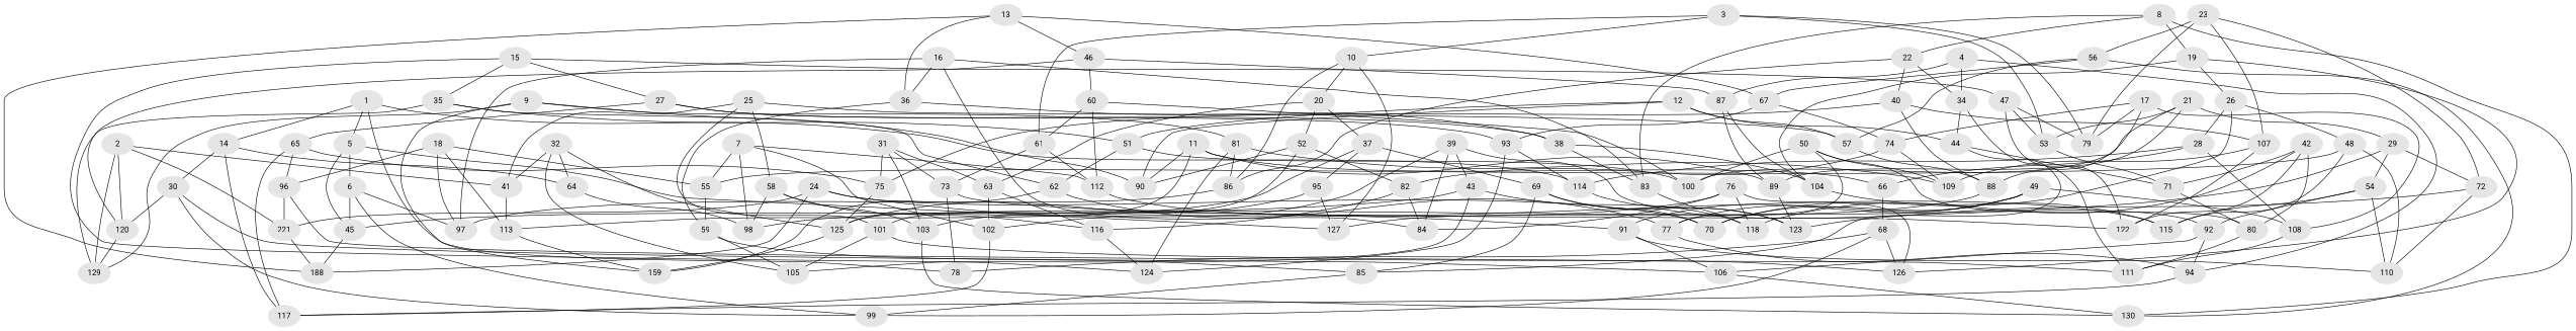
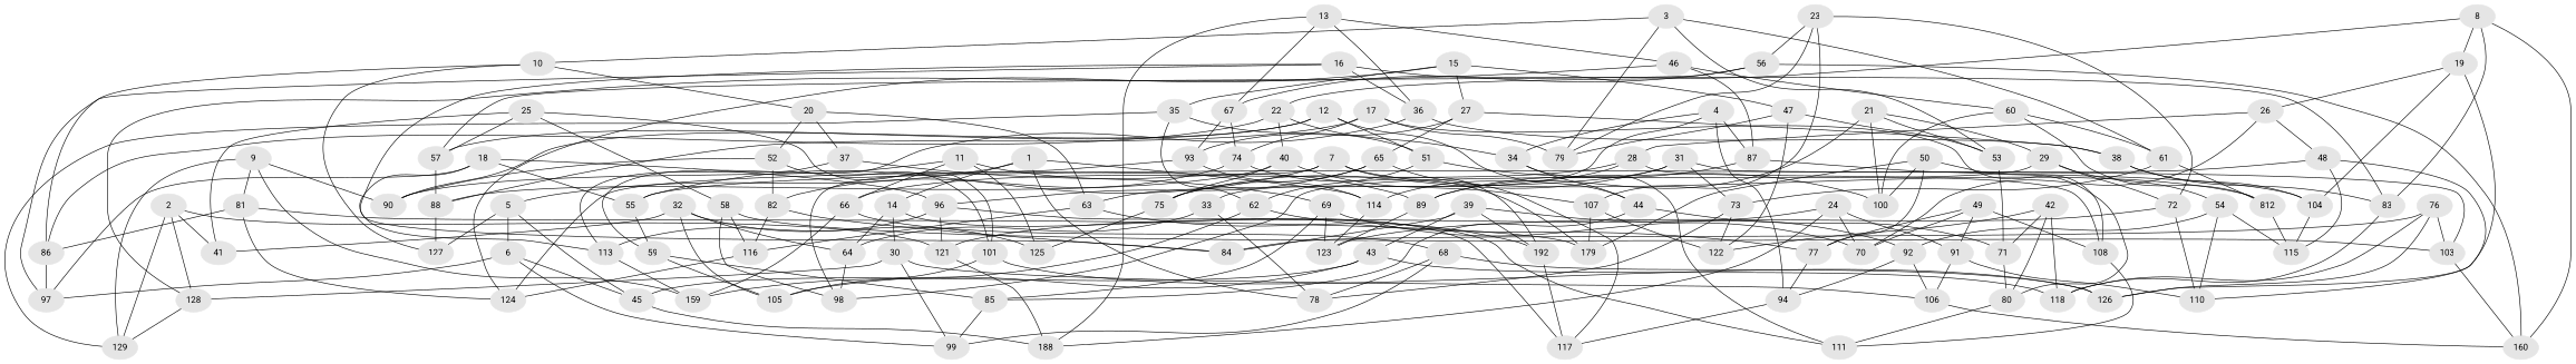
  graph {
    fontname=Roboto
    node [color=gray90 fontname=Roboto style=filled]
    edge [fontname=Roboto]
    1
    5
    14
    78
    114
    6
    45
    127
    30
    64
    117
    123
    2
    41
-   120
-   121 [label=221]
+   120 [label=128]
+   121
    129
    113
    n19 [label=188]
    3
    10
    53
    61
    79
    20
    86
    71
-   112
+   112 [label=812]
    73
    4
+   33
    34
    87
    94
    44
    111
    89
    104
    97
    99
    7
    55
    98
-   102
+   102 [label=192]
    59
    115
    8
    19
    22
    83
-   130
+   130 [label=160]
    26
    126
    40
    118
    9
    81
    90
    n59 [label=159]
    124
-   109
+   109 [label=179]
    37
    52
    63
    11
    66
    125
    68
    12
    51
    57
    85
    100
    62
    88
    13
    36
    46
    67
    38
    60
    74
    93
    106
    15
    27
    35
    47
    65
    122
    16
    84
    17
    108
    82
    18
    96
    70
    28
    48
-   95
    69
    101
    116
    21
    29
    72
    54
    107
    75
    23
    56
    110
    24
    91
    25
    58
    103
    105
    92
    31
    32
    77
    39
    43
    42
    80
    49
    50
    76
    1 -- 5
    1 -- 14
    1 -- 78
    1 -- 114
    5 -- 6
    5 -- 45
    5 -- 127
    14 -- 30
    14 -- 64
    14 -- 117
    114 -- 123
    6 -- 45
    6 -- 97
    6 -- 99
    45 -- n19
    30 -- 120
    30 -- 99
    30 -- 106
    64 -- 98
    2 -- 41
    2 -- 120
    2 -- 121
    2 -- 129
-   41 -- 113
+   96 -- 113
    120 -- 129
    121 -- n19
    113 -- n59
    3 -- 10
    3 -- 53
    3 -- 61
    3 -- 79
    10 -- 127
    10 -- 20
    10 -- 86
    53 -- 71
    61 -- 112
    61 -- 73
    20 -- 37
    20 -- 52
    20 -- 63
    86 -- 97
    71 -- 80
    112 -- 115
    73 -- 78
    73 -- 122
+   4 -- 33
    4 -- 34
    4 -- 87
    4 -- 94
+   33 -- 78
+   33 -- 64
    34 -- 44
    34 -- 111
    87 -- 89
    87 -- 104
    94 -- 117
    44 -- 71
    44 -- 85
    89 -- 123
    104 -- 115
    7 -- 112
    7 -- 55
    7 -- 98
    7 -- 102
    55 -- 59
    102 -- 117
    59 -- 85
    59 -- 105
    8 -- 19
    8 -- 22
    8 -- 83
    8 -- 130
    19 -- 104
    19 -- 26
    19 -- 126
    22 -- 86
    22 -- 34
    22 -- 40
    83 -- 118
    26 -- 70
    26 -- 28
    26 -- 48
    40 -- 88
    40 -- 107
    40 -- 75
    9 -- 129
    9 -- 81
    9 -- 90
    9 -- n59
    81 -- 86
    81 -- 124
    81 -- 109
    37 -- 113
-   37 -- 95
    37 -- 69
    52 -- 90
    52 -- 82
    52 -- 101
    63 -- 102
    63 -- 116
    11 -- 89
    11 -- 90
    11 -- 66
    11 -- 125
-   125 -- n59
+   66 -- n59
    66 -- 68
    68 -- 78
    68 -- 99
    68 -- 126
    12 -- 44
    12 -- 90
    12 -- 51
    12 -- 57
    51 -- 100
    51 -- 62
    57 -- 88
    85 -- 99
    62 -- n59
    62 -- 77
    88 -- 127
    13 -- n19
    13 -- 36
    13 -- 46
    13 -- 67
    36 -- 59
    36 -- 38
    46 -- 120
    46 -- 87
    46 -- 60
    67 -- 74
    67 -- 93
    38 -- 104
    38 -- 83
    60 -- 61
    60 -- 112
    60 -- 100
    74 -- 109
    74 -- 82
    93 -- 114
    93 -- 124
    106 -- 130
    15 -- 124
    15 -- 27
    15 -- 35
    15 -- 47
    27 -- 38
    27 -- 93
    27 -- 65
    35 -- 129
    35 -- 51
    35 -- 62
    47 -- 53
    47 -- 79
    47 -- 122
    65 -- 117
    65 -- 96
    65 -- 75
    16 -- 97
    16 -- 83
    16 -- 36
    16 -- 84
    17 -- 79
    17 -- 88
    17 -- 74
    17 -- 108
    108 -- 111
    82 -- 84
    82 -- 116
    18 -- 113
    18 -- 97
    18 -- 55
    18 -- 96
    96 -- 121
    96 -- 111
    28 -- 114
    28 -- 66
    28 -- 108
    48 -- 55
    48 -- 115
    48 -- 110
-   95 -- 127
-   95 -- 125
    69 -- 123
    69 -- 85
    69 -- 70
    101 -- 126
    101 -- 105
    116 -- 124
    21 -- 53
    21 -- 89
    21 -- 100
    21 -- 29
    29 -- 98
    29 -- 72
    29 -- 54
    72 -- 123
    72 -- 110
    54 -- 115
    54 -- 110
    54 -- 92
    107 -- 109
    107 -- 122
    75 -- 125
    23 -- 79
    23 -- 72
    23 -- 107
    23 -- 56
    56 -- 130
    56 -- 57
    56 -- 67
    24 -- 121
    24 -- n19
    24 -- 70
    24 -- 91
    91 -- 106
    91 -- 110
    25 -- 41
    25 -- 57
    25 -- 101
    25 -- 58
    58 -- 98
    58 -- 116
    58 -- 103
    103 -- 130
    92 -- 94
    92 -- 106
    31 -- 73
    31 -- 63
    31 -- 75
    31 -- 103
    32 -- 64
    32 -- 41
    32 -- 125
    32 -- 105
    77 -- 94
    39 -- 102
    39 -- 84
    39 -- 92
    39 -- 43
    43 -- 45
    43 -- 118
    43 -- 105
    42 -- 71
    42 -- 118
    42 -- 122
    42 -- 80
    80 -- 111
    49 -- 108
    49 -- 70
    49 -- 91
    49 -- 77
    50 -- 109
    50 -- 100
    50 -- 77
    50 -- 80
    76 -- 126
    76 -- 118
    76 -- 84
    76 -- 103
  }
